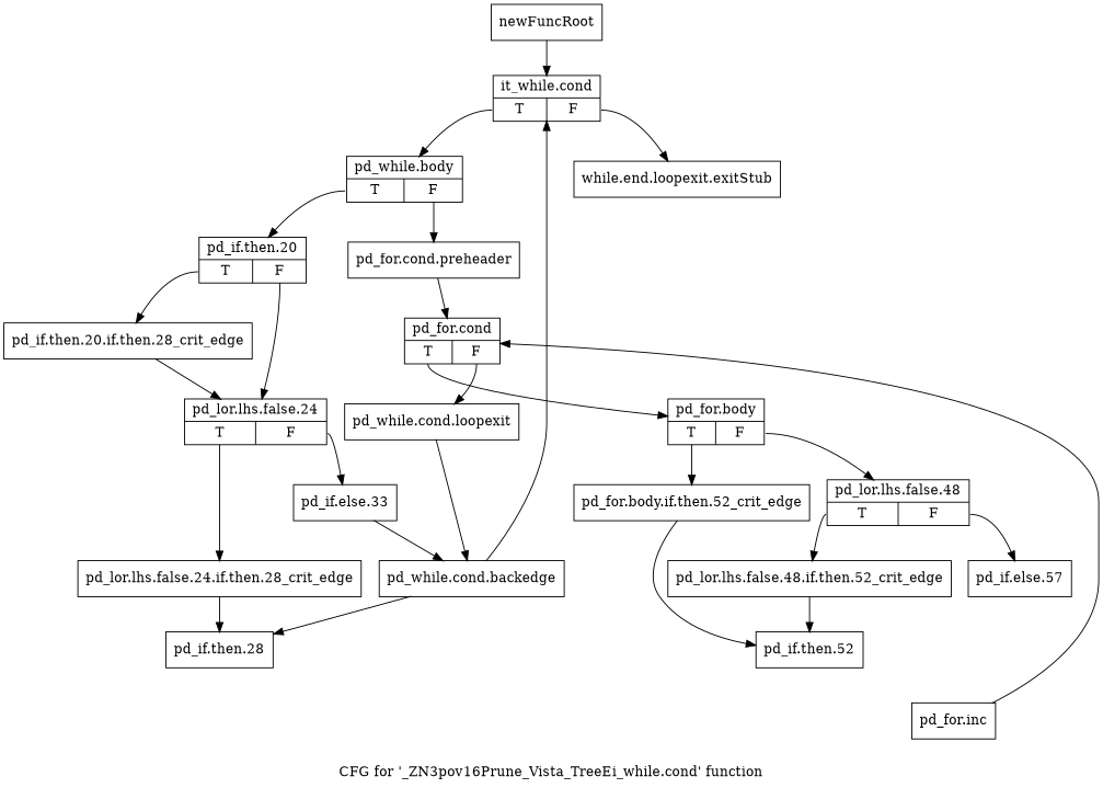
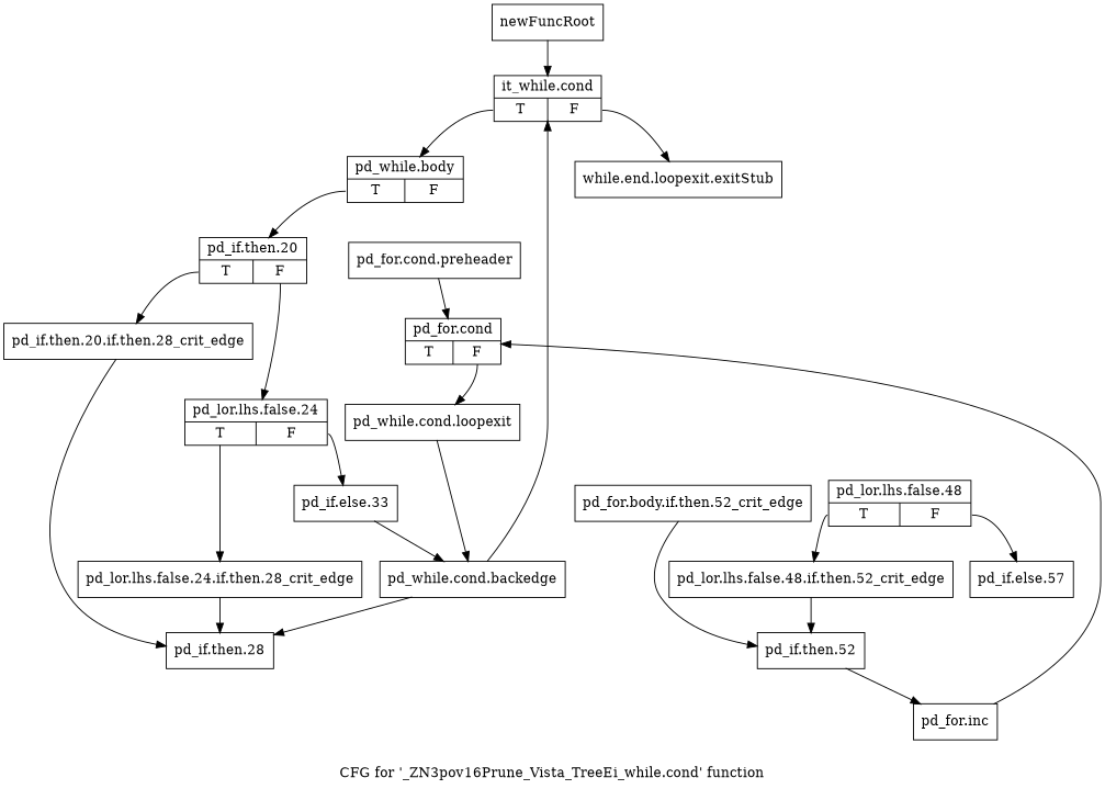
  digraph {
    label="CFG for '_ZN3pov16Prune_Vista_TreeEi_while.cond' function"
    node [shape=record]
    n1 [label="{newFuncRoot}"]
    n2 [label="{it_while.cond|{<s0>T|<s1>F}}"]
    n3 [label="{while.end.loopexit.exitStub}"]
    n4 [label="{pd_while.body|{<s0>T|<s1>F}}"]
    n5 [label="{pd_if.then.20|{<s0>T|<s1>F}}"]
    n6 [label="{pd_for.cond.preheader}"]
    n7 [label="{pd_if.then.20.if.then.28_crit_edge}"]
    n8 [label="{pd_lor.lhs.false.24|{<s0>T|<s1>F}}"]
    n9 [label="{pd_for.cond|{<s0>T|<s1>F}}"]
    n10 [label="{pd_if.then.28}"]
    n11 [label="{pd_lor.lhs.false.24.if.then.28_crit_edge}"]
    n12 [label="{pd_if.else.33}"]
-   n13 [label="{pd_for.body|{<s0>T|<s1>F}}"]
    n14 [label="{pd_while.cond.loopexit}"]
    n15 [label="{pd_for.body.if.then.52_crit_edge}"]
    n16 [label="{pd_lor.lhs.false.48|{<s0>T|<s1>F}}"]
    n17 [label="{pd_while.cond.backedge}"]
    n18 [label="{pd_if.then.52}"]
    n19 [label="{pd_lor.lhs.false.48.if.then.52_crit_edge}"]
    n20 [label="{pd_if.else.57}"]
    n21 [label="{pd_for.inc}"]
    n1 -> n2
    n2 -> n3 [tailport=s1]
    n2 -> n4 [tailport=s0]
    n4 -> n5 [tailport=s0]
-   n4 -> n6 [tailport=s1]
    n5 -> n7 [tailport=s0]
    n5 -> n8 [tailport=s1]
    n6 -> n9
-   n7 -> n8
+   n7 -> n10
    n8 -> n11 [tailport=s0]
    n8 -> n12 [tailport=s1]
-   n9 -> n13 [tailport=s0]
    n9 -> n14 [tailport=s1]
    n11 -> n10
    n12 -> n17
-   n13 -> n15 [tailport=s0]
-   n13 -> n16 [tailport=s1]
    n14 -> n17
    n15 -> n18
    n16 -> n19 [tailport=s0]
    n16 -> n20 [tailport=s1]
    n17 -> n2
    n17 -> n10
+   n18 -> n21
    n19 -> n18
    n21 -> n9
  }
